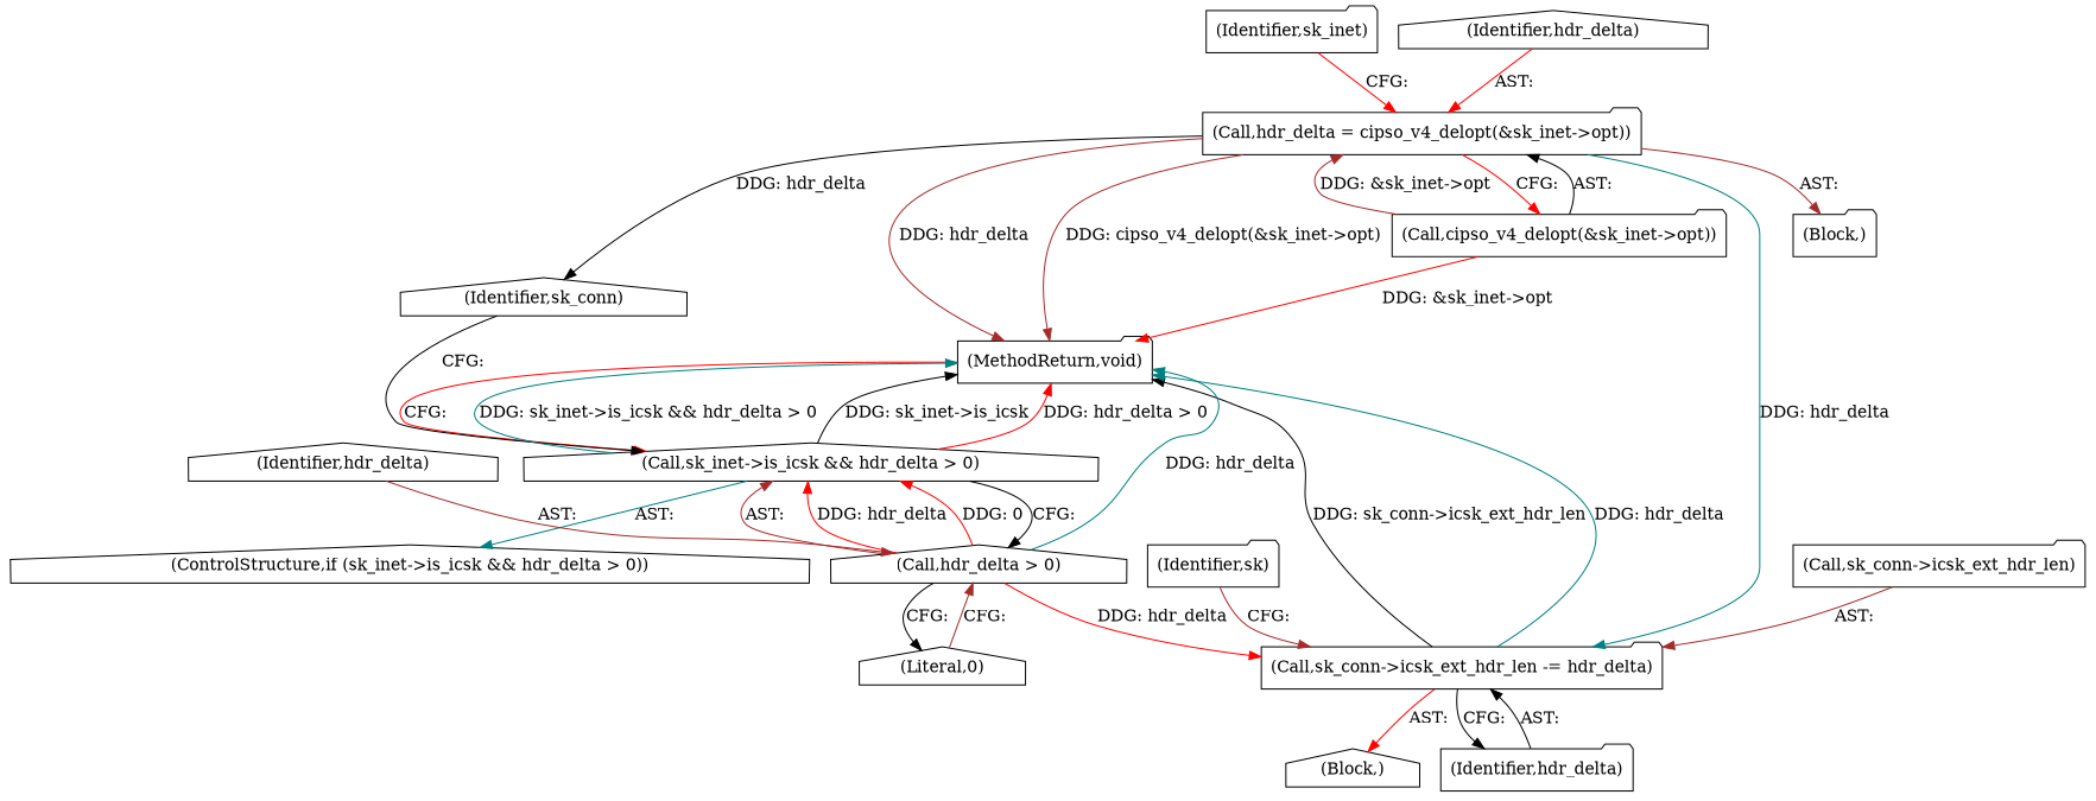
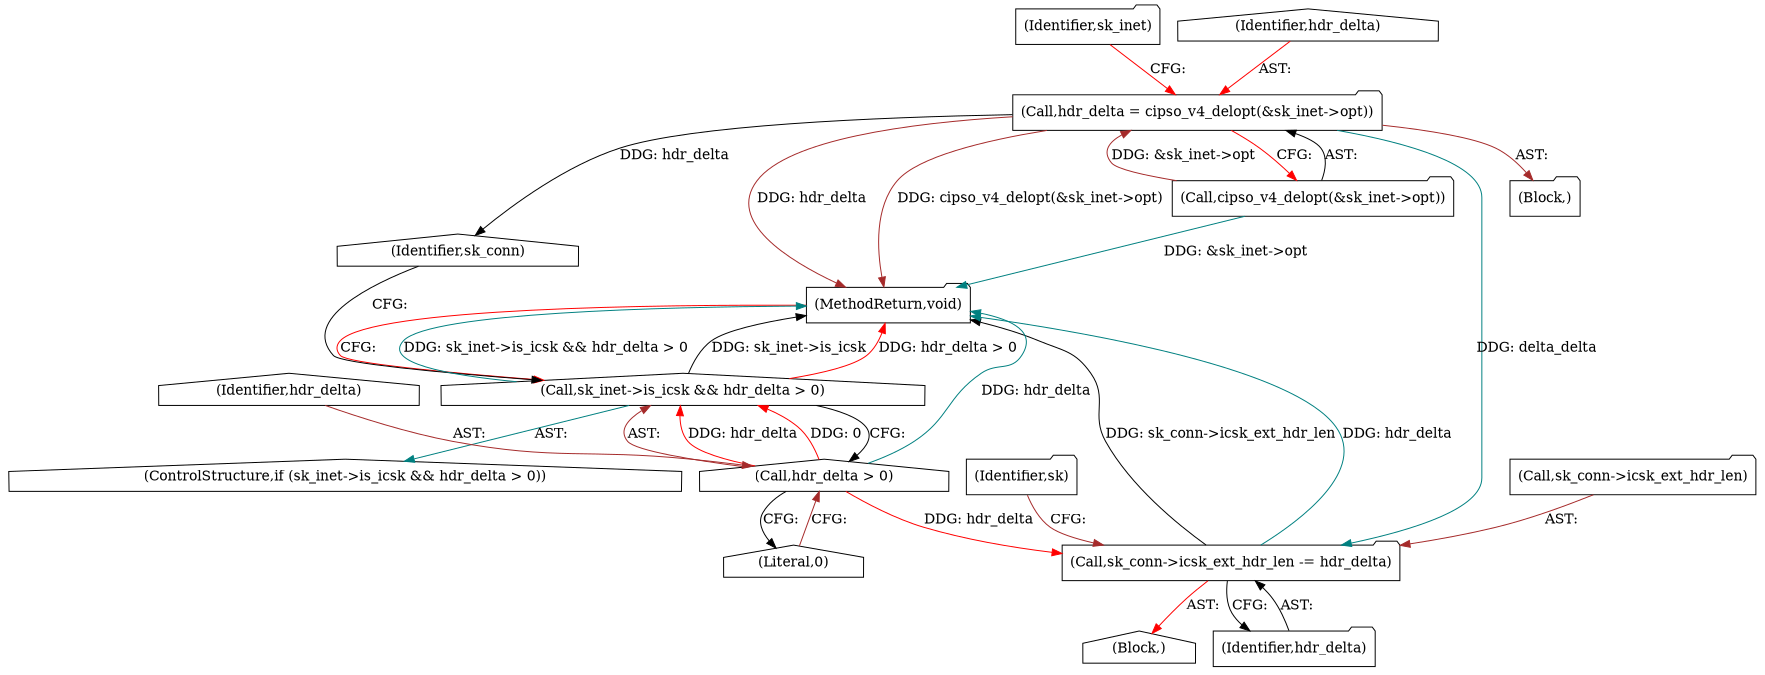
  digraph {
    node [shape=folder]
    edge [color=red]
    n1 [label="(Call,hdr_delta = cipso_v4_delopt(&sk_inet->opt))"]
    n2 [label="(Call,cipso_v4_delopt(&sk_inet->opt))"]
    n3 [label="(Call,sk_conn->icsk_ext_hdr_len -= hdr_delta)"]
    n4 [label="(Block,)"]
    n5 [label="(MethodReturn,void)"]
    n6 [label="(Identifier,sk_conn)" shape=house]
    n7 [label="(Call,hdr_delta > 0)" shape=house]
    n8 [label="(Call,sk_inet->is_icsk && hdr_delta > 0)" shape=house]
    n9 [label="(Literal,0)" shape=house]
    n10 [label="(Block,)" shape=house]
    n11 [label="(Identifier,hdr_delta)"]
    n12 [label="(ControlStructure,if (sk_inet->is_icsk && hdr_delta > 0))" shape=house]
    n13 [label="(Identifier,sk_inet)"]
    n14 [label="(Identifier,hdr_delta)" shape=house]
    n15 [label="(Identifier,hdr_delta)" shape=house]
    n16 [label="(Call,sk_conn->icsk_ext_hdr_len)"]
    n17 [label="(Identifier,sk)"]
    n1 -> n2 [label="CFG: "]
-   n1 -> n3 [color=teal label="DDG: hdr_delta"]
+   n1 -> n3 [color=teal label="DDG: delta_delta"]
    n1 -> n4 [color=brown label="AST: "]
    n1 -> n5 [color=brown label="DDG: hdr_delta"]
    n1 -> n5 [color=brown label="DDG: cipso_v4_delopt(&sk_inet->opt)"]
    n1 -> n6 [color=black label="DDG: hdr_delta"]
    n2 -> n1 [color=black label="AST: "]
    n2 -> n1 [color=brown label="DDG: &sk_inet->opt"]
-   n2 -> n5 [label="DDG: &sk_inet->opt"]
+   n2 -> n5 [color=teal label="DDG: &sk_inet->opt"]
    n3 -> n5 [color=black label="DDG: sk_conn->icsk_ext_hdr_len"]
    n3 -> n5 [color=teal label="DDG: hdr_delta"]
    n3 -> n10 [label="AST: "]
    n3 -> n11 [color=black label="CFG: "]
    n5 -> n8 [label="CFG: "]
    n6 -> n8 [color=black label="CFG: "]
    n7 -> n3 [label="DDG: hdr_delta"]
    n7 -> n5 [color=teal label="DDG: hdr_delta"]
    n7 -> n8 [color=brown label="AST: "]
    n7 -> n8 [label="DDG: hdr_delta"]
    n7 -> n8 [label="DDG: 0"]
    n7 -> n9 [color=black label="CFG: "]
    n8 -> n5 [color=teal label="DDG: sk_inet->is_icsk && hdr_delta > 0"]
    n8 -> n5 [color=black label="DDG: sk_inet->is_icsk"]
    n8 -> n5 [label="DDG: hdr_delta > 0"]
    n8 -> n7 [color=black label="CFG: "]
    n8 -> n12 [color=teal label="AST: "]
    n9 -> n7 [color=brown label="CFG: "]
    n11 -> n3 [color=black label="AST: "]
    n13 -> n1 [label="CFG: "]
    n14 -> n1 [label="AST: "]
    n15 -> n7 [color=brown label="AST: "]
    n16 -> n3 [color=brown label="AST: "]
    n17 -> n3 [color=brown label="CFG: "]
  }
